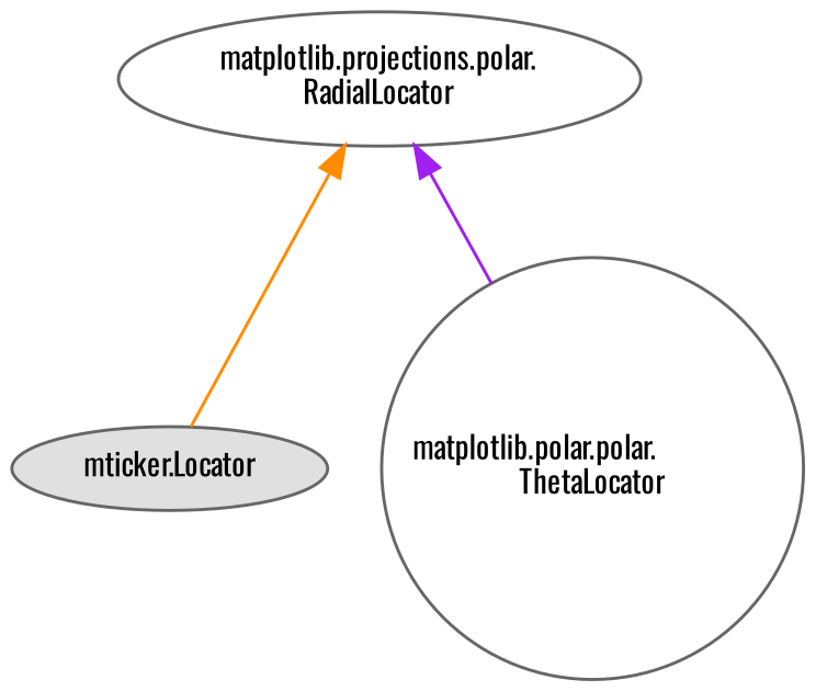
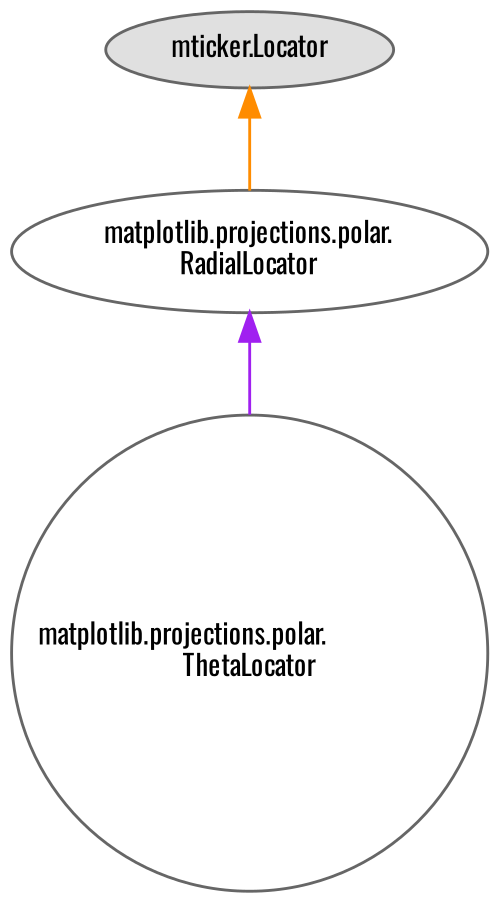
  digraph {
    fontname=Oswald
    rankdir=TB
    node [color=gray40 fillcolor=white fontname=Oswald fontsize=10 shape=ellipse style=filled]
    edge [dir=back fontname=Oswald fontsize=10 labelfontname=Helvetica labelfontsize=10 style=solid]
    n1 [fillcolor="#E0E0E0" height=0.2 label="mticker.Locator" width=0.4]
    n2 [height=0.2 label="matplotlib.projections.polar.\lRadialLocator" width=0.4]
-   n3 [height=0.2 label="matplotlib.polar.polar.\lThetaLocator" shape=circle width=0.4]
-   n2 -> n1 [color=darkorange]
+   n3 [height=0.2 label="matplotlib.projections.polar.\lThetaLocator" shape=circle width=0.4]
+   n1 -> n2 [color=darkorange]
    n2 -> n3 [color=purple]
  }
